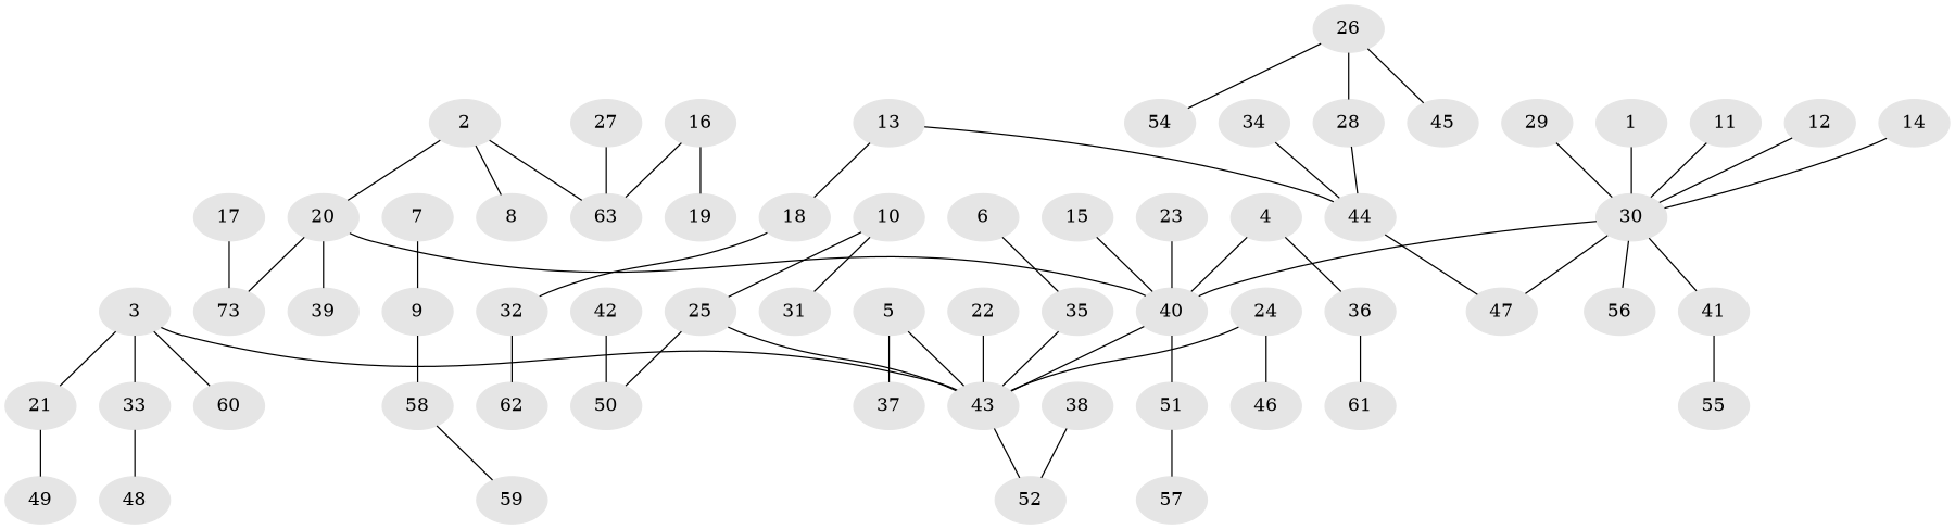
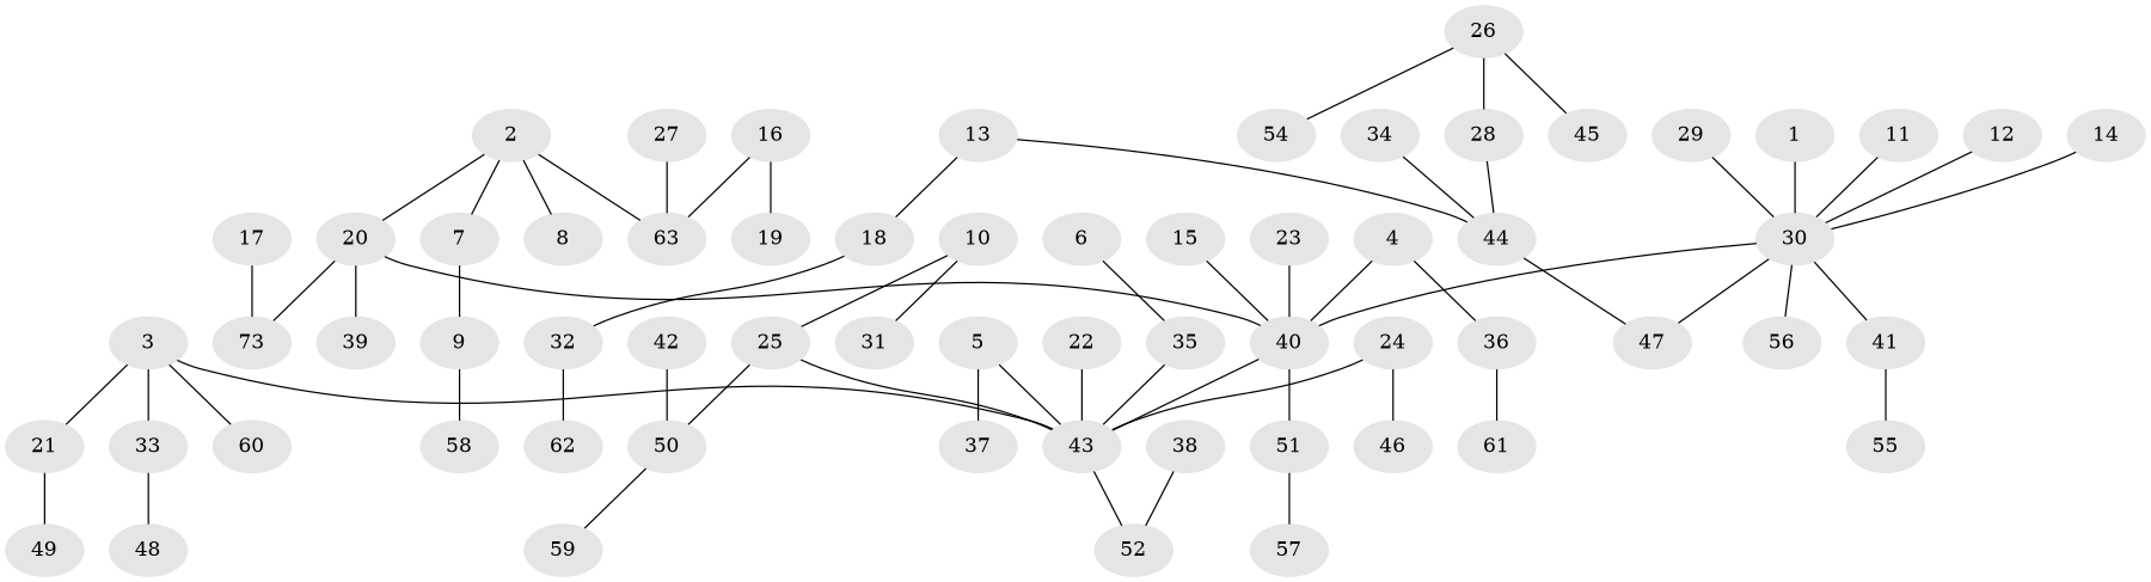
  graph {
    node [color=gray90 style=filled]
    edge [weight=1.0]
    1
    30
    40
    41
    47
    56
    2
    7
    8
    20
    63
    9
    n13 [label=73]
    39
    3
    21
    33
    43
    60
    49
    48
    52
    4
    36
    61
    51
    5
    37
    6
    35
    58
    59
    10
    25
    31
    50
    11
    12
    13
    18
    44
    32
    14
    15
    16
    19
    17
    62
    22
    23
    24
    46
    26
    28
    45
    54
    27
    29
    55
    34
    38
    57
    42
    1 -- 30
    30 -- 40
    30 -- 41
    30 -- 47
    30 -- 56
    40 -- 43
    40 -- 51
    41 -- 55
+   2 -- 7
    2 -- 8
    2 -- 20
    2 -- 63
    7 -- 9
    20 -- 40
    20 -- n13
    20 -- 39
    9 -- 58
    3 -- 21
    3 -- 33
    3 -- 43
    3 -- 60
    21 -- 49
    33 -- 48
    43 -- 52
    4 -- 40
    4 -- 36
    36 -- 61
    51 -- 57
    5 -- 43
    5 -- 37
    6 -- 35
    35 -- 43
-   58 -- 59
+   50 -- 59
    10 -- 25
    10 -- 31
    25 -- 43
    25 -- 50
    11 -- 30
    12 -- 30
    13 -- 18
    13 -- 44
    18 -- 32
    44 -- 47
    32 -- 62
    14 -- 30
    15 -- 40
    16 -- 63
    16 -- 19
    17 -- n13
    22 -- 43
    23 -- 40
    24 -- 43
    24 -- 46
    26 -- 28
    26 -- 45
    26 -- 54
    28 -- 44
    27 -- 63
    29 -- 30
    34 -- 44
    38 -- 52
    42 -- 50
  }
